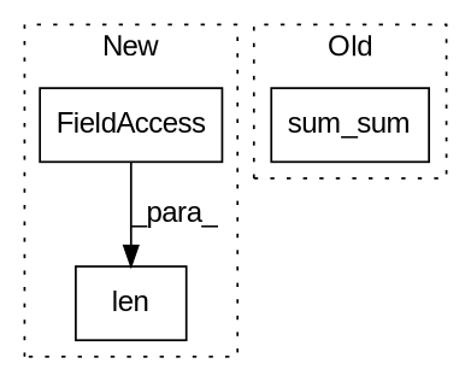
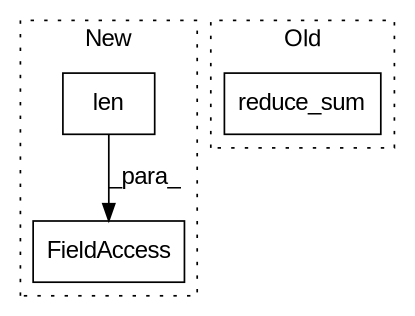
  digraph {
    fontname="Liberation Sans"
    node [a=32 shape=box fontname="Liberation Sans"]
    n1 [l="4,1" label=len s="3444,3460"]
    n2 [a=22 l=12 label=FieldAccess s=3448]
-   n3 [l="11,1" label=sum_sum s="3435,3496"]
+   n3 [l="11,1" label=reduce_sum s="3435,3496"]
    subgraph cluster_1 {
      label=New
      style=dotted
      n1
      n2
    }
    subgraph cluster_2 {
      label=Old
      style=dotted
      n3
    }
-   n2 -> n1 [label=_para_ fontname="Liberation Sans"]
+   n1 -> n2 [label=_para_ fontname="Liberation Sans"]
  }
